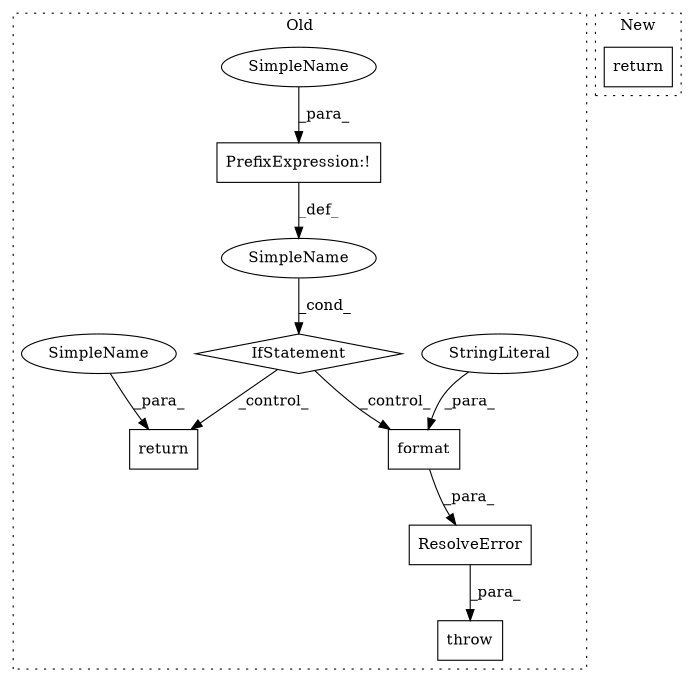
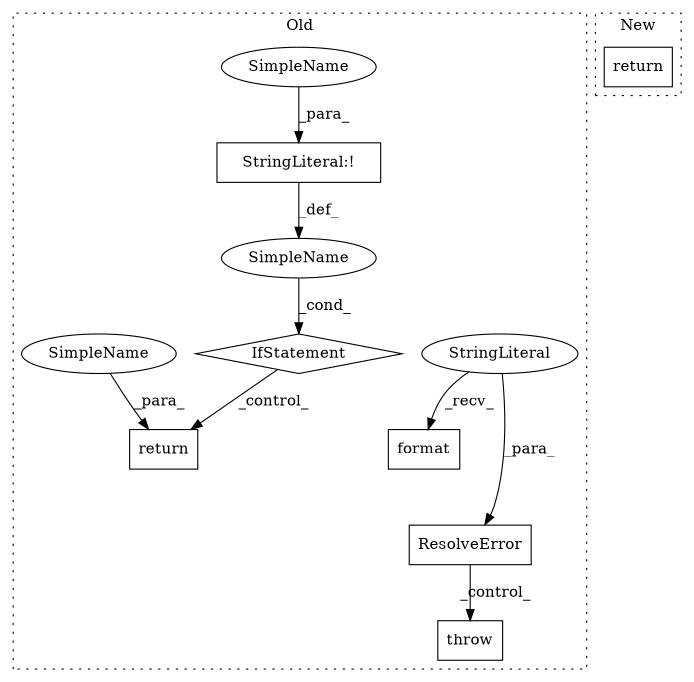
  digraph {
    node [a=42 l=6 shape=box]
    n1 [a=32 l="13,1" label=ResolveError s="1441,1503"]
    n2 [label=SimpleName shape=ellipse l=""]
    n3 [a=41 l=7 label=return s=1516]
    n4 [a=25 l="4,2" label=IfStatement s="1414,1425" shape=diamond]
-   n5 [a=38 l=1 label="PrefixExpression:!" s=1418]
+   n5 [a=38 l=1 label="StringLiteral:!" s=1418]
    n6 [a=32 l="7,1" label=format s="1486,1502"]
    n7 [a=45 l=31 label=StringLiteral s=1454 shape=ellipse]
    n8 [a=53 label=throw s=1435]
    n9 [label=SimpleName s=1419 shape=ellipse]
    n10 [label=SimpleName s=1523 shape=ellipse]
    n11 [a=41 l=7 label=return s=1800]
    subgraph cluster_1 {
      label=Old
      style=dotted
      n1
      n2
      n3
      n4
      n5
      n6
      n7
      n8
      n9
      n10
    }
    subgraph cluster_2 {
      label=New
      style=dotted
      n11
    }
-   n1 -> n8 [label=_para_]
+   n1 -> n8 [label=_control_]
    n2 -> n4 [label=_cond_]
    n4 -> n3 [label=_control_]
-   n4 -> n6 [label=_control_]
    n5 -> n2 [label=_def_]
-   n6 -> n1 [label=_para_]
-   n7 -> n6 [label=_para_]
+   n7 -> n1 [label=_para_]
+   n7 -> n6 [label=_recv_]
    n9 -> n5 [label=_para_]
    n10 -> n3 [label=_para_]
  }
